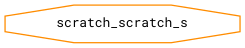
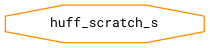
  digraph {
    rankdir=LR
    fontname="Roboto Mono"
-   n1 [color=darkorange fillcolor=white fontname="Roboto Mono" fontsize=10 height=0.2 label=scratch_scratch_s shape=octagon style=filled width=0.4]
+   n1 [color=darkorange fillcolor=white fontname="Roboto Mono" fontsize=10 height=0.2 label=huff_scratch_s shape=octagon style=filled width=0.4]
  }
